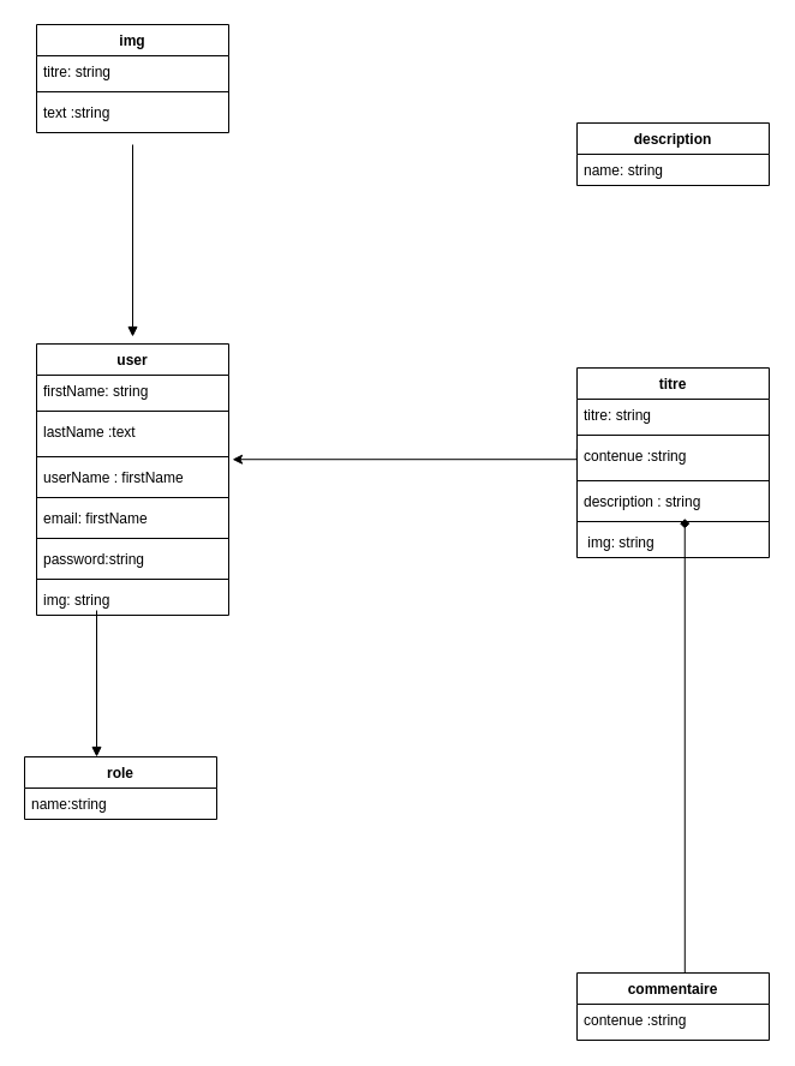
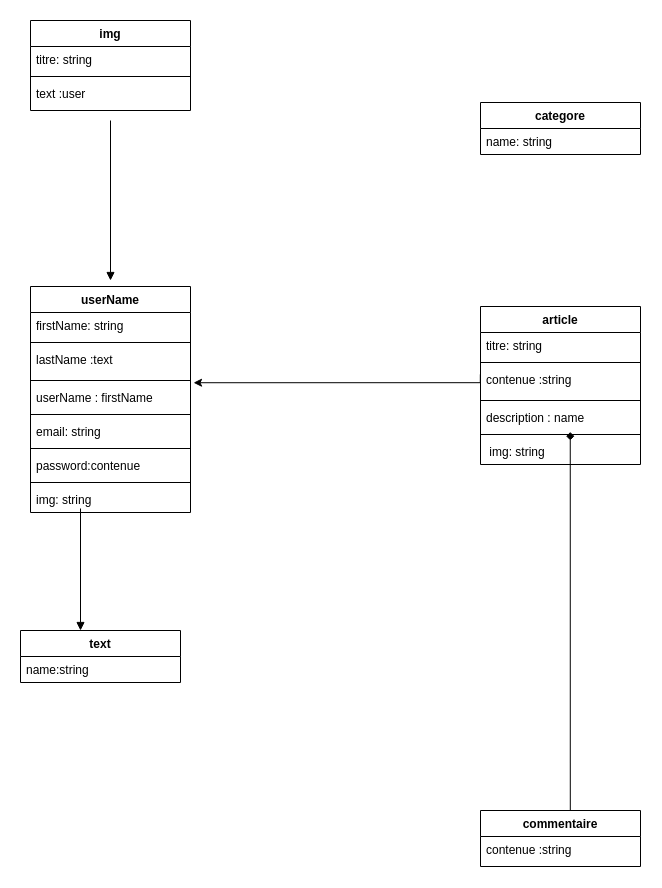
  <mxCell id="0" />
  <mxCell id="1" parent="0" />
- <mxCell id="2" value="role" style="swimlane;fontStyle=1;align=center;verticalAlign=top;childLayout=stackLayout;horizontal=1;startSize=26;horizontalStack=0;resizeParent=1;resizeParentMax=0;resizeLast=0;collapsible=1;marginBottom=0;" parent="1" vertex="1"><mxGeometry x="20" y="630" width="160" height="52" as="geometry"><mxRectangle x="50" y="120" width="60" height="26" as="alternateBounds" /></mxGeometry></mxCell>
+ <mxCell id="2" value="text" style="swimlane;fontStyle=1;align=center;verticalAlign=top;childLayout=stackLayout;horizontal=1;startSize=26;horizontalStack=0;resizeParent=1;resizeParentMax=0;resizeLast=0;collapsible=1;marginBottom=0;" parent="1" vertex="1"><mxGeometry x="20" y="630" width="160" height="52" as="geometry"><mxRectangle x="50" y="120" width="60" height="26" as="alternateBounds" /></mxGeometry></mxCell>
  <mxCell id="3" value="name:string" style="text;strokeColor=none;fillColor=none;align=left;verticalAlign=top;spacingLeft=4;spacingRight=4;overflow=hidden;rotatable=0;points=[[0,0.5],[1,0.5]];portConstraint=eastwest;" parent="2" vertex="1"><mxGeometry y="26" width="160" height="26" as="geometry" /></mxCell>
  <mxCell id="4" value="" style="edgeStyle=orthogonalEdgeStyle;rounded=0;orthogonalLoop=1;jettySize=auto;html=1;exitX=-0.001;exitY=0.261;exitDx=0;exitDy=0;exitPerimeter=0;entryX=1.019;entryY=-0.068;entryDx=0;entryDy=0;entryPerimeter=0;" parent="1" source="25" target="10" edge="1"><mxGeometry relative="1" as="geometry"><Array as="points"><mxPoint x="480" y="382" /></Array><mxPoint x="400" y="290" as="targetPoint" /></mxGeometry></mxCell>
- <mxCell id="5" value="user" style="swimlane;fontStyle=1;align=center;verticalAlign=top;childLayout=stackLayout;horizontal=1;startSize=26;horizontalStack=0;resizeParent=1;resizeParentMax=0;resizeLast=0;collapsible=1;marginBottom=0;" parent="1" vertex="1"><mxGeometry x="30" y="286" width="160" height="226" as="geometry"><mxRectangle x="50" y="120" width="60" height="26" as="alternateBounds" /></mxGeometry></mxCell>
+ <mxCell id="5" value="userName" style="swimlane;fontStyle=1;align=center;verticalAlign=top;childLayout=stackLayout;horizontal=1;startSize=26;horizontalStack=0;resizeParent=1;resizeParentMax=0;resizeLast=0;collapsible=1;marginBottom=0;" parent="1" vertex="1"><mxGeometry x="30" y="286" width="160" height="226" as="geometry"><mxRectangle x="50" y="120" width="60" height="26" as="alternateBounds" /></mxGeometry></mxCell>
  <mxCell id="6" value="firstName: string" style="text;strokeColor=none;fillColor=none;align=left;verticalAlign=top;spacingLeft=4;spacingRight=4;overflow=hidden;rotatable=0;points=[[0,0.5],[1,0.5]];portConstraint=eastwest;" parent="5" vertex="1"><mxGeometry y="26" width="160" height="26" as="geometry" /></mxCell>
  <mxCell id="7" value="" style="line;strokeWidth=1;fillColor=none;align=left;verticalAlign=middle;spacingTop=-1;spacingLeft=3;spacingRight=3;rotatable=0;labelPosition=right;points=[];portConstraint=eastwest;" parent="5" vertex="1"><mxGeometry y="52" width="160" height="8" as="geometry" /></mxCell>
  <mxCell id="8" value="lastName :text" style="text;strokeColor=none;fillColor=none;align=left;verticalAlign=top;spacingLeft=4;spacingRight=4;overflow=hidden;rotatable=0;points=[[0,0.5],[1,0.5]];portConstraint=eastwest;" parent="5" vertex="1"><mxGeometry y="60" width="160" height="30" as="geometry" /></mxCell>
  <mxCell id="9" value="" style="line;strokeWidth=1;fillColor=none;align=left;verticalAlign=middle;spacingTop=-1;spacingLeft=3;spacingRight=3;rotatable=0;labelPosition=right;points=[];portConstraint=eastwest;" parent="5" vertex="1"><mxGeometry y="90" width="160" height="8" as="geometry" /></mxCell>
  <mxCell id="10" value="userName : firstName" style="text;strokeColor=none;fillColor=none;align=left;verticalAlign=top;spacingLeft=4;spacingRight=4;overflow=hidden;rotatable=0;points=[[0,0.5],[1,0.5]];portConstraint=eastwest;" parent="5" vertex="1"><mxGeometry y="98" width="160" height="26" as="geometry" /></mxCell>
  <mxCell id="11" value="" style="line;strokeWidth=1;fillColor=none;align=left;verticalAlign=middle;spacingTop=-1;spacingLeft=3;spacingRight=3;rotatable=0;labelPosition=right;points=[];portConstraint=eastwest;" parent="5" vertex="1"><mxGeometry y="124" width="160" height="8" as="geometry" /></mxCell>
- <mxCell id="12" value="email: firstName" style="text;strokeColor=none;fillColor=none;align=left;verticalAlign=top;spacingLeft=4;spacingRight=4;overflow=hidden;rotatable=0;points=[[0,0.5],[1,0.5]];portConstraint=eastwest;" parent="5" vertex="1"><mxGeometry y="132" width="160" height="26" as="geometry" /></mxCell>
+ <mxCell id="12" value="email: string" style="text;strokeColor=none;fillColor=none;align=left;verticalAlign=top;spacingLeft=4;spacingRight=4;overflow=hidden;rotatable=0;points=[[0,0.5],[1,0.5]];portConstraint=eastwest;" parent="5" vertex="1"><mxGeometry y="132" width="160" height="26" as="geometry" /></mxCell>
  <mxCell id="13" value="" style="line;strokeWidth=1;fillColor=none;align=left;verticalAlign=middle;spacingTop=-1;spacingLeft=3;spacingRight=3;rotatable=0;labelPosition=right;points=[];portConstraint=eastwest;" parent="5" vertex="1"><mxGeometry y="158" width="160" height="8" as="geometry" /></mxCell>
- <mxCell id="14" value="password:string" style="text;strokeColor=none;fillColor=none;align=left;verticalAlign=top;spacingLeft=4;spacingRight=4;overflow=hidden;rotatable=0;points=[[0,0.5],[1,0.5]];portConstraint=eastwest;" parent="5" vertex="1"><mxGeometry y="166" width="160" height="26" as="geometry" /></mxCell>
+ <mxCell id="14" value="password:contenue" style="text;strokeColor=none;fillColor=none;align=left;verticalAlign=top;spacingLeft=4;spacingRight=4;overflow=hidden;rotatable=0;points=[[0,0.5],[1,0.5]];portConstraint=eastwest;" parent="5" vertex="1"><mxGeometry y="166" width="160" height="26" as="geometry" /></mxCell>
  <mxCell id="15" value="" style="line;strokeWidth=1;fillColor=none;align=left;verticalAlign=middle;spacingTop=-1;spacingLeft=3;spacingRight=3;rotatable=0;labelPosition=right;points=[];portConstraint=eastwest;" vertex="1" parent="5"><mxGeometry y="192" width="160" height="8" as="geometry" /></mxCell>
  <mxCell id="16" value="img: string" style="text;strokeColor=none;fillColor=none;align=left;verticalAlign=top;spacingLeft=4;spacingRight=4;overflow=hidden;rotatable=0;points=[[0,0.5],[1,0.5]];portConstraint=eastwest;" vertex="1" parent="5"><mxGeometry y="200" width="160" height="26" as="geometry" /></mxCell>
  <mxCell id="17" value="img" style="swimlane;fontStyle=1;align=center;verticalAlign=top;childLayout=stackLayout;horizontal=1;startSize=26;horizontalStack=0;resizeParent=1;resizeParentMax=0;resizeLast=0;collapsible=1;marginBottom=0;" parent="1" vertex="1"><mxGeometry x="30" y="20" width="160" height="90" as="geometry"><mxRectangle x="50" y="120" width="60" height="26" as="alternateBounds" /></mxGeometry></mxCell>
  <mxCell id="18" value="titre: string" style="text;strokeColor=none;fillColor=none;align=left;verticalAlign=top;spacingLeft=4;spacingRight=4;overflow=hidden;rotatable=0;points=[[0,0.5],[1,0.5]];portConstraint=eastwest;" parent="17" vertex="1"><mxGeometry y="26" width="160" height="26" as="geometry" /></mxCell>
  <mxCell id="19" value="" style="line;strokeWidth=1;fillColor=none;align=left;verticalAlign=middle;spacingTop=-1;spacingLeft=3;spacingRight=3;rotatable=0;labelPosition=right;points=[];portConstraint=eastwest;" parent="17" vertex="1"><mxGeometry y="52" width="160" height="8" as="geometry" /></mxCell>
- <mxCell id="20" value="text :string" style="text;strokeColor=none;fillColor=none;align=left;verticalAlign=top;spacingLeft=4;spacingRight=4;overflow=hidden;rotatable=0;points=[[0,0.5],[1,0.5]];portConstraint=eastwest;" parent="17" vertex="1"><mxGeometry y="60" width="160" height="30" as="geometry" /></mxCell>
+ <mxCell id="20" value="text :user" style="text;strokeColor=none;fillColor=none;align=left;verticalAlign=top;spacingLeft=4;spacingRight=4;overflow=hidden;rotatable=0;points=[[0,0.5],[1,0.5]];portConstraint=eastwest;" parent="17" vertex="1"><mxGeometry y="60" width="160" height="30" as="geometry" /></mxCell>
  <mxCell id="21" value="" style="edgeStyle=orthogonalEdgeStyle;rounded=0;orthogonalLoop=1;jettySize=auto;html=1;entryX=0.561;entryY=1.056;entryDx=0;entryDy=0;entryPerimeter=0;exitX=0.602;exitY=0.001;exitDx=0;exitDy=0;exitPerimeter=0;endArrow=diamond;" parent="1" source="32" target="27" edge="1"><mxGeometry relative="1" as="geometry"><mxPoint x="569" y="800" as="sourcePoint" /><Array as="points"><mxPoint x="569" y="810" /></Array></mxGeometry></mxCell>
- <mxCell id="22" value="titre" style="swimlane;fontStyle=1;align=center;verticalAlign=top;childLayout=stackLayout;horizontal=1;startSize=26;horizontalStack=0;resizeParent=1;resizeParentMax=0;resizeLast=0;collapsible=1;marginBottom=0;" parent="1" vertex="1"><mxGeometry x="480" y="306" width="160" height="158" as="geometry"><mxRectangle x="50" y="120" width="60" height="26" as="alternateBounds" /></mxGeometry></mxCell>
+ <mxCell id="22" value="article" style="swimlane;fontStyle=1;align=center;verticalAlign=top;childLayout=stackLayout;horizontal=1;startSize=26;horizontalStack=0;resizeParent=1;resizeParentMax=0;resizeLast=0;collapsible=1;marginBottom=0;" parent="1" vertex="1"><mxGeometry x="480" y="306" width="160" height="158" as="geometry"><mxRectangle x="50" y="120" width="60" height="26" as="alternateBounds" /></mxGeometry></mxCell>
  <mxCell id="23" value="titre: string" style="text;strokeColor=none;fillColor=none;align=left;verticalAlign=top;spacingLeft=4;spacingRight=4;overflow=hidden;rotatable=0;points=[[0,0.5],[1,0.5]];portConstraint=eastwest;" parent="22" vertex="1"><mxGeometry y="26" width="160" height="26" as="geometry" /></mxCell>
  <mxCell id="24" value="" style="line;strokeWidth=1;fillColor=none;align=left;verticalAlign=middle;spacingTop=-1;spacingLeft=3;spacingRight=3;rotatable=0;labelPosition=right;points=[];portConstraint=eastwest;" parent="22" vertex="1"><mxGeometry y="52" width="160" height="8" as="geometry" /></mxCell>
  <mxCell id="25" value="contenue :string" style="text;strokeColor=none;fillColor=none;align=left;verticalAlign=top;spacingLeft=4;spacingRight=4;overflow=hidden;rotatable=0;points=[[0,0.5],[1,0.5]];portConstraint=eastwest;" parent="22" vertex="1"><mxGeometry y="60" width="160" height="30" as="geometry" /></mxCell>
  <mxCell id="26" value="" style="line;strokeWidth=1;fillColor=none;align=left;verticalAlign=middle;spacingTop=-1;spacingLeft=3;spacingRight=3;rotatable=0;labelPosition=right;points=[];portConstraint=eastwest;" parent="22" vertex="1"><mxGeometry y="90" width="160" height="8" as="geometry" /></mxCell>
- <mxCell id="27" value="description : string" style="text;strokeColor=none;fillColor=none;align=left;verticalAlign=top;spacingLeft=4;spacingRight=4;overflow=hidden;rotatable=0;points=[[0,0.5],[1,0.5]];portConstraint=eastwest;" parent="22" vertex="1"><mxGeometry y="98" width="160" height="26" as="geometry" /></mxCell>
+ <mxCell id="27" value="description : name" style="text;strokeColor=none;fillColor=none;align=left;verticalAlign=top;spacingLeft=4;spacingRight=4;overflow=hidden;rotatable=0;points=[[0,0.5],[1,0.5]];portConstraint=eastwest;" parent="22" vertex="1"><mxGeometry y="98" width="160" height="26" as="geometry" /></mxCell>
  <mxCell id="28" value="" style="line;strokeWidth=1;fillColor=none;align=left;verticalAlign=middle;spacingTop=-1;spacingLeft=3;spacingRight=3;rotatable=0;labelPosition=right;points=[];portConstraint=eastwest;" vertex="1" parent="22"><mxGeometry y="124" width="160" height="8" as="geometry" /></mxCell>
  <mxCell id="29" value=" img: string&#10;" style="text;strokeColor=none;fillColor=none;align=left;verticalAlign=top;spacingLeft=4;spacingRight=4;overflow=hidden;rotatable=0;points=[[0,0.5],[1,0.5]];portConstraint=eastwest;" vertex="1" parent="22"><mxGeometry y="132" width="160" height="26" as="geometry" /></mxCell>
- <mxCell id="30" value="description" style="swimlane;fontStyle=1;align=center;verticalAlign=top;childLayout=stackLayout;horizontal=1;startSize=26;horizontalStack=0;resizeParent=1;resizeParentMax=0;resizeLast=0;collapsible=1;marginBottom=0;" parent="1" vertex="1"><mxGeometry x="480" y="102" width="160" height="52" as="geometry"><mxRectangle x="50" y="120" width="60" height="26" as="alternateBounds" /></mxGeometry></mxCell>
+ <mxCell id="30" value="categore" style="swimlane;fontStyle=1;align=center;verticalAlign=top;childLayout=stackLayout;horizontal=1;startSize=26;horizontalStack=0;resizeParent=1;resizeParentMax=0;resizeLast=0;collapsible=1;marginBottom=0;" parent="1" vertex="1"><mxGeometry x="480" y="102" width="160" height="52" as="geometry"><mxRectangle x="50" y="120" width="60" height="26" as="alternateBounds" /></mxGeometry></mxCell>
  <mxCell id="31" value="name: string" style="text;strokeColor=none;fillColor=none;align=left;verticalAlign=top;spacingLeft=4;spacingRight=4;overflow=hidden;rotatable=0;points=[[0,0.5],[1,0.5]];portConstraint=eastwest;" parent="30" vertex="1"><mxGeometry y="26" width="160" height="26" as="geometry" /></mxCell>
  <mxCell id="32" value="commentaire" style="swimlane;fontStyle=1;align=center;verticalAlign=top;childLayout=stackLayout;horizontal=1;startSize=26;horizontalStack=0;resizeParent=1;resizeParentMax=0;resizeLast=0;collapsible=1;marginBottom=0;" parent="1" vertex="1"><mxGeometry x="480" y="810" width="160" height="56" as="geometry"><mxRectangle x="50" y="120" width="60" height="26" as="alternateBounds" /></mxGeometry></mxCell>
  <mxCell id="33" value="contenue :string" style="text;strokeColor=none;fillColor=none;align=left;verticalAlign=top;spacingLeft=4;spacingRight=4;overflow=hidden;rotatable=0;points=[[0,0.5],[1,0.5]];portConstraint=eastwest;" parent="32" vertex="1"><mxGeometry y="26" width="160" height="30" as="geometry" /></mxCell>
  <mxCell id="34" value="" style="html=1;verticalAlign=bottom;endArrow=block;" parent="1" edge="1"><mxGeometry width="80" relative="1" as="geometry"><mxPoint x="110" y="120" as="sourcePoint" /><mxPoint x="110" y="280" as="targetPoint" /></mxGeometry></mxCell>
  <mxCell id="35" value="" style="html=1;verticalAlign=bottom;endArrow=block;" parent="1" edge="1"><mxGeometry width="80" relative="1" as="geometry"><mxPoint x="80" y="508" as="sourcePoint" /><mxPoint x="80" y="630" as="targetPoint" /></mxGeometry></mxCell>
